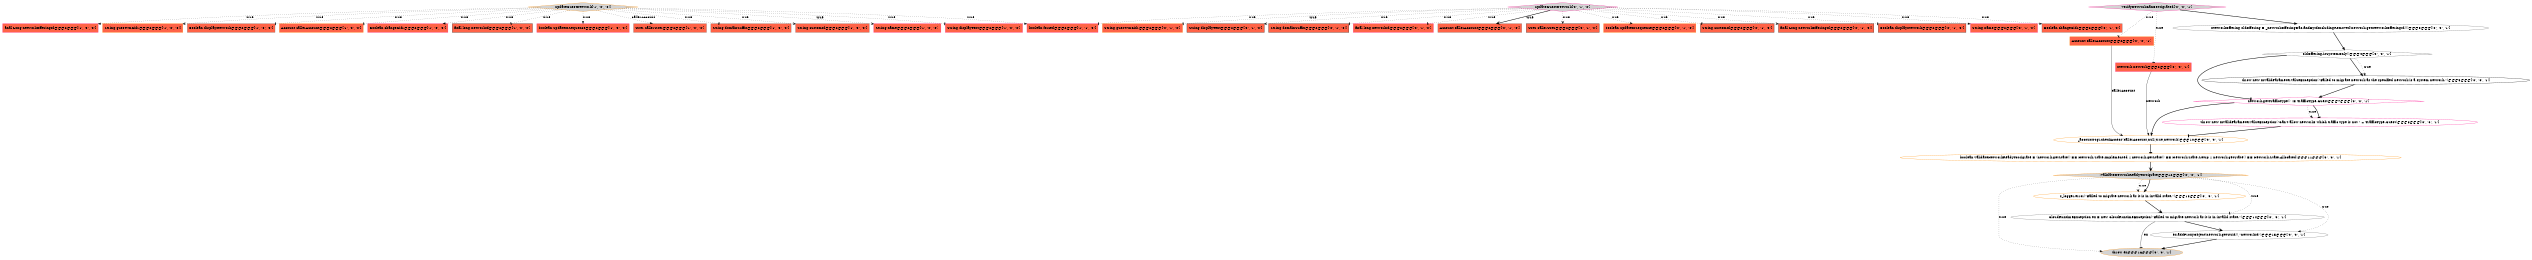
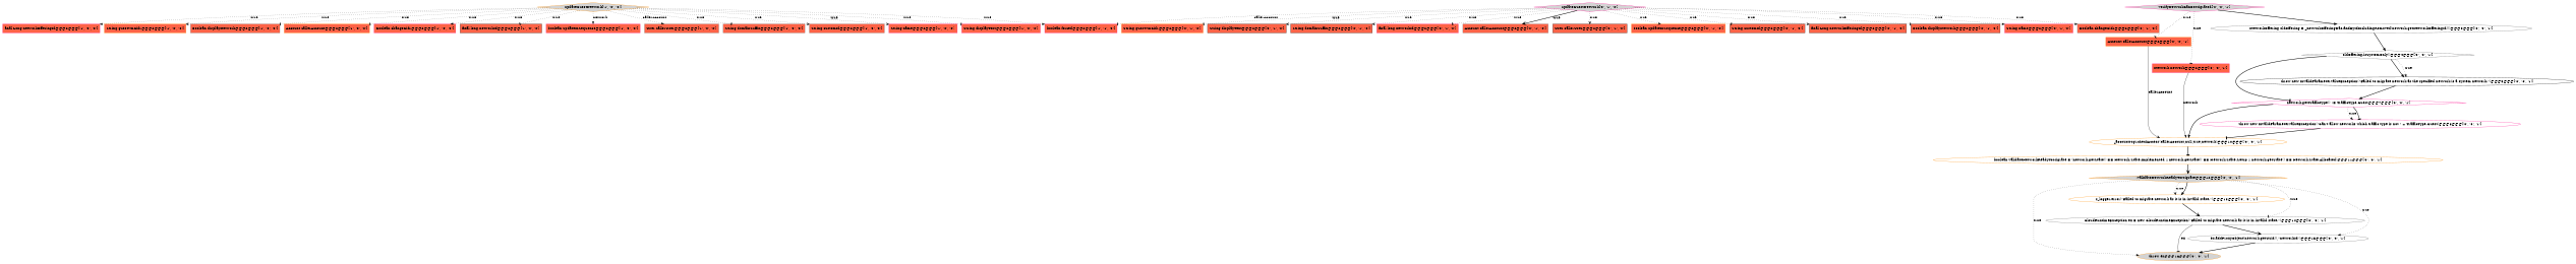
  digraph {
    node [color=deeppink fillcolor=tomato shape=box style=filled]
    edge [arrowhead=normal style=dotted]
    n1 [label="final Long networkOfferingId@@@2@@@['1', '0', '0']"]
    n2 [color=darkorange fillcolor=white label="s_logger.error(\"Failed to migrate network as it is in invalid state.\")@@@13@@@['0', '0', '1']" shape=ellipse]
    n3 [color=gray40 fillcolor=white label="CloudRuntimeException ex = new CloudRuntimeException(\"Failed to migrate network as it is in invalid state.\")@@@14@@@['0', '0', '1']" shape=ellipse]
    n4 [color=darkorange fillcolor=lightgray label="throw ex@@@16@@@['0', '0', '1']" shape=ellipse]
    n5 [color=gray40 fillcolor=white label="ex.addProxyObject(network.getUuid(),\"networkId\")@@@15@@@['0', '0', '1']" shape=ellipse]
    n6 [color=darkorange label="String guestVmCidr@@@2@@@['0', '1', '0']"]
    n7 [color=gray40 fillcolor=white label="oldOffering.isSystemOnly()@@@4@@@['0', '0', '1']" shape=diamond]
    n8 [fillcolor=white label="network.getTrafficType() != TrafficType.Guest@@@7@@@['0', '0', '1']" shape=diamond]
    n9 [color=black fillcolor=white label="throw new InvalidParameterValueException(\"Failed to migrate network as the specified network is a system network.\")@@@5@@@['0', '0', '1']" shape=ellipse]
    n10 [color=darkorange fillcolor=white label="_accountMgr.checkAccess(callerAccount,null,true,network)@@@10@@@['0', '0', '1']" shape=ellipse]
    n11 [fillcolor=white label="throw new InvalidParameterValueException(\"Can't allow networks which traffic type is not \" + TrafficType.Guest)@@@8@@@['0', '0', '1']" shape=ellipse]
    n12 [color=darkorange label="String guestVmCidr@@@2@@@['1', '0', '0']"]
    n13 [color=gray40 label="Boolean displayNetwork@@@2@@@['1', '0', '0']"]
    n14 [color=darkorange fillcolor=white label="boolean validateNetworkReadyToMigrate = (network.getState() == Network.State.Implemented || network.getState() == Network.State.Setup || network.getState() == Network.State.Allocated)@@@11@@@['0', '0', '1']" shape=ellipse]
    n15 [color=darkorange fillcolor=lightgray label="!validateNetworkReadyToMigrate@@@12@@@['0', '0', '1']" shape=diamond]
    n16 [color=black label="String displayText@@@2@@@['0', '1', '0']"]
    n17 [fillcolor=lightgray label="verifyNetworkCanBeMigrated['0', '0', '1']" shape=diamond]
    n18 [color=darkorange label="Account callerAccount@@@2@@@['0', '0', '1']"]
    n19 [label="Network network@@@2@@@['0', '0', '1']"]
    n20 [color=gray40 fillcolor=white label="NetworkOffering oldOffering = _networkOfferingDao.findByIdIncludingRemoved(network.getNetworkOfferingId())@@@3@@@['0', '0', '1']" shape=ellipse]
    n21 [color=black label="String domainSuffix@@@2@@@['0', '1', '0']"]
    n22 [fillcolor=lightgray label="updateGuestNetwork['0', '1', '0']" shape=diamond]
    n23 [label="final long networkId@@@2@@@['0', '1', '0']"]
    n24 [color=gray40 label="Account callerAccount@@@2@@@['0', '1', '0']"]
    n25 [color=black label="User callerUser@@@2@@@['0', '1', '0']"]
    n26 [color=darkorange label="boolean updateInSequence@@@2@@@['0', '1', '0']"]
    n27 [color=black label="String customId@@@2@@@['0', '1', '0']"]
    n28 [label="boolean forced@@@2@@@['1', '1', '0']"]
    n29 [color=black label="final Long networkOfferingId@@@2@@@['0', '1', '0']"]
    n30 [color=black label="Boolean displayNetwork@@@2@@@['0', '1', '0']"]
    n31 [label="String name@@@2@@@['0', '1', '0']"]
    n32 [color=gray40 label="Boolean changeCidr@@@2@@@['0', '1', '0']"]
    n33 [color=darkorange label="Account callerAccount@@@2@@@['1', '0', '0']"]
    n34 [label="Boolean changeCidr@@@2@@@['1', '0', '0']"]
    n35 [color=darkorange fillcolor=lightgray label="updateGuestNetwork['1', '0', '0']" shape=diamond]
    n36 [color=black label="final long networkId@@@2@@@['1', '0', '0']"]
    n37 [label="boolean updateInSequence@@@2@@@['1', '0', '0']"]
    n38 [color=gray40 label="User callerUser@@@2@@@['1', '0', '0']"]
    n39 [color=gray40 label="String domainSuffix@@@2@@@['1', '0', '0']"]
    n40 [color=gray40 label="String customId@@@2@@@['1', '0', '0']"]
    n41 [label="String name@@@2@@@['1', '0', '0']"]
    n42 [label="String displayText@@@2@@@['1', '0', '0']"]
    n2 -> n3 [arrowhead=vee style=bold]
    n3 -> n4 [arrowhead=tee label=ex style=solid]
    n3 -> n5 [arrowhead=vee style=bold]
    n5 -> n4 [style=bold]
    n7 -> n8 [arrowhead=tee style=bold]
    n7 -> n9 [style=bold]
    n7 -> n9 [label=true]
    n8 -> n10 [style=bold]
    n8 -> n11 [label=true]
    n8 -> n11 [arrowhead=tee style=bold]
    n9 -> n8 [style=bold]
    n10 -> n14 [arrowhead=tee style=bold]
    n11 -> n10 [arrowhead=tee style=bold]
    n14 -> n15 [arrowhead=vee style=bold]
    n15 -> n2 [style=bold]
    n15 -> n2 [arrowhead=vee label=true]
    n15 -> n3 [arrowhead=tee label=true]
    n15 -> n4 [label=true]
    n15 -> n5 [label=true]
    n17 -> n18 [arrowhead=tee label=true]
    n17 -> n19 [arrowhead=tee label=true]
    n17 -> n20 [style=bold]
    n18 -> n10 [arrowhead=vee label=callerAccount style=solid]
    n19 -> n10 [label=network style=solid]
    n20 -> n7 [style=bold]
    n22 -> n6 [arrowhead=tee label=true]
    n22 -> n16 [arrowhead=vee label=true]
-   n22 -> n21 [arrowhead=tee label=true]
+   n22 -> n21 [arrowhead=vee label=true]
    n22 -> n23 [arrowhead=tee label=true]
    n22 -> n24 [arrowhead=vee label=true style=bold]
    n22 -> n25 [arrowhead=vee label=true]
    n22 -> n26 [arrowhead=vee label=true]
    n22 -> n27 [arrowhead=tee label=true]
-   n22 -> n28 [arrowhead=tee label=true]
+   n22 -> n28 [arrowhead=tee label=callerAccount]
    n22 -> n29 [arrowhead=vee label=true]
    n22 -> n30 [arrowhead=tee label=true]
    n22 -> n31 [label=true]
    n22 -> n32 [label=true]
    n35 -> n1 [label=true]
    n35 -> n12 [arrowhead=vee label=true]
    n35 -> n13 [arrowhead=tee label=true]
    n35 -> n28 [label=true]
    n35 -> n33 [arrowhead=tee label=true]
    n35 -> n34 [label=true]
    n35 -> n36 [arrowhead=tee label=true]
-   n35 -> n37 [label=true]
+   n35 -> n37 [label=network]
    n35 -> n38 [label=callerAccount]
    n35 -> n39 [arrowhead=tee label=true]
    n35 -> n40 [arrowhead=vee label=true]
    n35 -> n41 [arrowhead=vee label=true]
    n35 -> n42 [arrowhead=tee label=true]
  }
